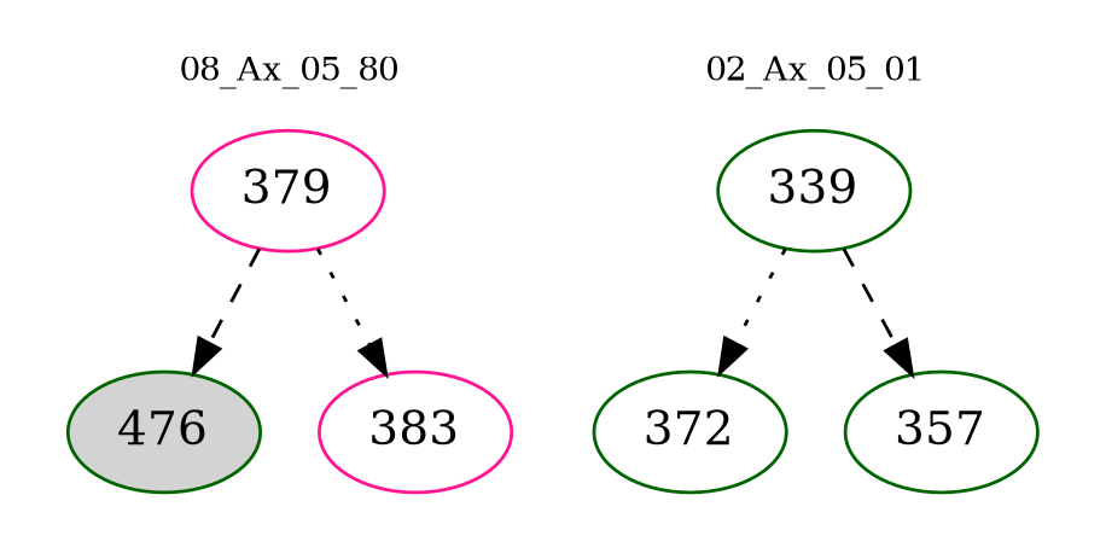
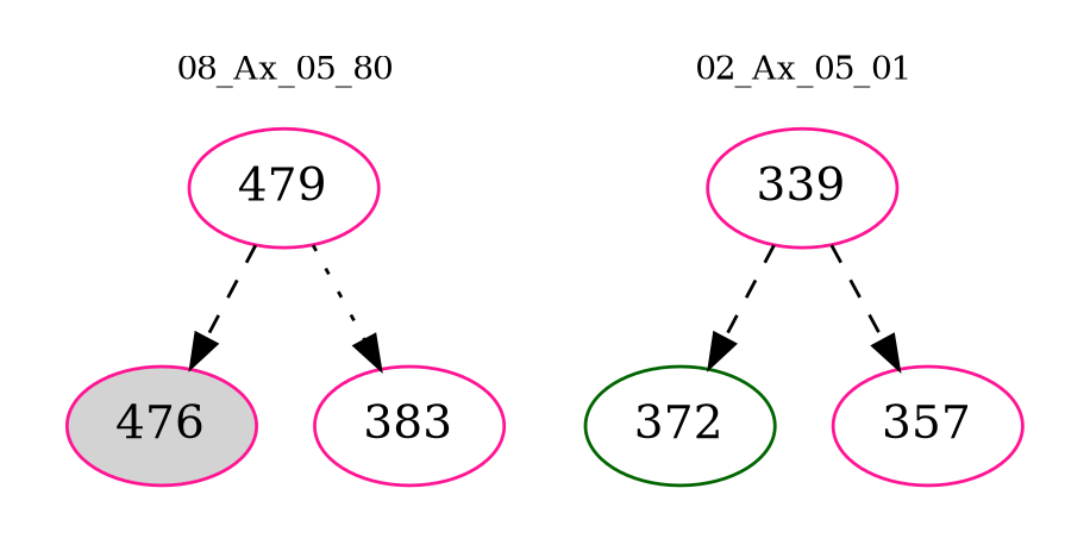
  digraph {
    node [color=deeppink fillcolor=white style=filled]
    edge [color=black style=dashed]
-   n1 [label=379]
-   n2 [color=darkgreen fillcolor=lightgrey label=476]
+   n1 [label=479]
+   n2 [fillcolor=lightgrey label=476]
    n3 [label=383]
-   n4 [color=darkgreen label=339]
+   n4 [label=339]
    n5 [color=darkgreen label=372]
-   n6 [color=darkgreen label=357]
+   n6 [label=357]
    subgraph cluster_1 {
      color=white
      fontsize=10
      label="08_Ax_05_80"
      n1
      n2
      n3
    }
    subgraph cluster_2 {
      color=white
      fontsize=10
      label="02_Ax_05_01"
      n4
      n5
      n6
    }
    n1 -> n2
    n1 -> n3 [style=dotted]
-   n4 -> n5 [style=dotted]
+   n4 -> n5
    n4 -> n6
  }
